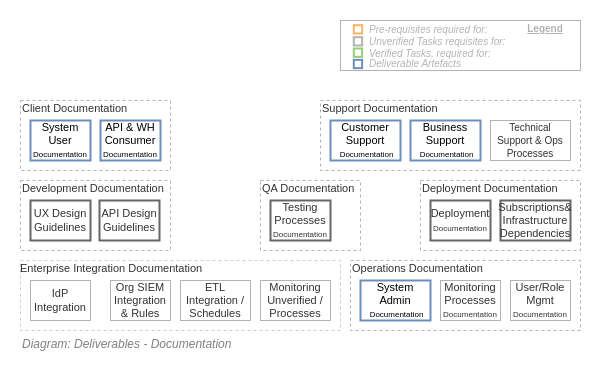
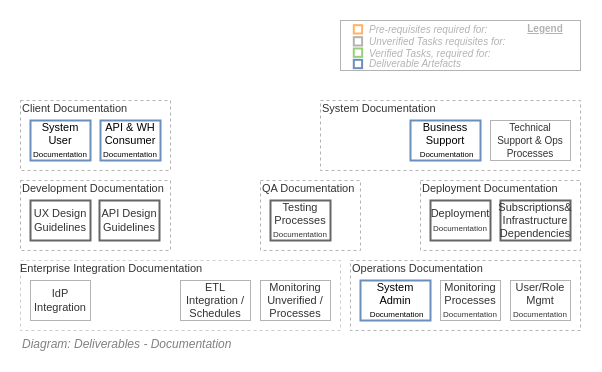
  <mxCell id="0" />
  <mxCell id="1" value="Diagram" parent="0" />
  <mxCell id="2" value="Development Documentation" style="rounded=0;whiteSpace=wrap;html=1;shadow=0;glass=0;comic=0;strokeColor=#B3B3B3;fillColor=none;fontSize=11;align=left;fontColor=#333333;recursiveResize=0;container=1;collapsible=0;verticalAlign=top;spacing=2;spacingTop=-5;dashed=1;" vertex="1" parent="1"><mxGeometry x="20" y="180" width="150" height="70" as="geometry" /></mxCell>
  <mxCell id="3" value="UX Design Guidelines" style="rounded=0;whiteSpace=wrap;html=1;shadow=0;glass=0;comic=0;strokeColor=#666666;fontSize=11;align=center;fontColor=#333333;recursiveResize=0;container=1;collapsible=0;fillColor=none;strokeWidth=2;" vertex="1" parent="2"><mxGeometry x="10" y="20" width="60" height="40" as="geometry" /></mxCell>
  <mxCell id="4" value="API Design Guidelines" style="rounded=0;whiteSpace=wrap;html=1;shadow=0;glass=0;comic=0;strokeColor=#666666;fontSize=11;align=center;fontColor=#333333;recursiveResize=0;container=1;collapsible=0;fillColor=none;strokeWidth=2;" vertex="1" parent="2"><mxGeometry x="79" y="20" width="60" height="40" as="geometry" /></mxCell>
  <mxCell id="5" value="Enterprise Integration Documentation" style="rounded=0;whiteSpace=wrap;html=1;shadow=0;glass=0;comic=0;strokeColor=#CCCCCC;fillColor=none;fontSize=11;align=left;fontColor=#333333;recursiveResize=0;container=1;collapsible=0;verticalAlign=top;absoluteArcSize=1;spacing=0;spacingTop=-3;dashed=1;" vertex="1" parent="1"><mxGeometry x="20" y="260" width="320" height="70" as="geometry" /></mxCell>
  <mxCell id="6" value="IdP Integration" style="rounded=0;whiteSpace=wrap;html=1;shadow=0;glass=0;comic=0;strokeColor=#B3B3B3;fillColor=none;fontSize=11;align=center;fontColor=#333333;recursiveResize=0;container=1;collapsible=0;" vertex="1" parent="5"><mxGeometry x="10" y="20" width="60" height="40" as="geometry" /></mxCell>
- <mxCell id="7" value="Org SIEM&lt;br style=&quot;font-size: 11px&quot;&gt;Integration &amp;amp; Rules" style="rounded=0;whiteSpace=wrap;html=1;shadow=0;glass=0;comic=0;strokeColor=#B3B3B3;fillColor=none;fontSize=11;align=center;fontColor=#333333;recursiveResize=0;container=1;collapsible=0;" vertex="1" parent="5"><mxGeometry x="90" y="20" width="60" height="40" as="geometry" /></mxCell>
  <mxCell id="8" value="ETL&lt;br style=&quot;font-size: 11px&quot;&gt;Integration / Schedules" style="rounded=0;whiteSpace=wrap;html=1;shadow=0;glass=0;comic=0;strokeColor=#B3B3B3;fillColor=none;fontSize=11;align=center;fontColor=#333333;recursiveResize=0;container=1;collapsible=0;" vertex="1" parent="5"><mxGeometry x="160" y="20" width="70" height="40" as="geometry" /></mxCell>
  <mxCell id="9" value="Monitoring Unverified / Processes" style="rounded=0;whiteSpace=wrap;html=1;shadow=0;glass=0;comic=0;strokeColor=#B3B3B3;fillColor=none;fontSize=11;align=center;fontColor=#333333;recursiveResize=0;container=1;collapsible=0;" vertex="1" parent="5"><mxGeometry x="240" y="20" width="70" height="40" as="geometry" /></mxCell>
  <mxCell id="10" style="edgeStyle=orthogonalEdgeStyle;rounded=0;orthogonalLoop=1;jettySize=auto;html=1;exitX=0.5;exitY=1;exitDx=0;exitDy=0;fontSize=12;" edge="1" parent="5" source="9" target="9"><mxGeometry relative="1" as="geometry" /></mxCell>
  <mxCell id="11" value="Operations Documentation" style="rounded=0;whiteSpace=wrap;html=1;shadow=0;glass=0;comic=0;strokeColor=#B3B3B3;fillColor=none;fontSize=11;align=left;fontColor=#333333;recursiveResize=0;container=1;collapsible=0;verticalAlign=top;spacing=2;spacingTop=-5;dashed=1;" vertex="1" parent="1"><mxGeometry x="350" y="260" width="230" height="70" as="geometry" /></mxCell>
  <mxCell id="12" value="Monitoring&lt;br&gt;Processes&lt;br&gt;&lt;span style=&quot;font-size: 8px&quot;&gt;Documentation&lt;/span&gt;" style="rounded=0;whiteSpace=wrap;html=1;shadow=0;glass=0;comic=0;strokeColor=#B3B3B3;fillColor=none;fontSize=11;align=center;fontColor=#333333;recursiveResize=0;container=1;collapsible=0;" vertex="1" parent="11"><mxGeometry x="90" y="20" width="60" height="40" as="geometry" /></mxCell>
  <mxCell id="13" value="User/Role Mgmt&lt;br&gt;&lt;span style=&quot;font-size: 8px&quot;&gt;Documentation&lt;/span&gt;" style="rounded=0;whiteSpace=wrap;html=1;shadow=0;glass=0;comic=0;strokeColor=#B3B3B3;fillColor=none;fontSize=11;align=center;fontColor=#333333;recursiveResize=0;container=1;collapsible=0;" vertex="1" parent="11"><mxGeometry x="160" y="20" width="60" height="40" as="geometry" /></mxCell>
  <mxCell id="14" value="System Admin&lt;br&gt;&amp;nbsp;&lt;font style=&quot;font-size: 8px&quot;&gt;Documentation&lt;/font&gt;" style="rounded=0;whiteSpace=wrap;html=1;shadow=0;glass=0;comic=0;strokeColor=#6c8ebf;fontSize=11;align=center;recursiveResize=0;container=1;collapsible=0;fillColor=none;strokeWidth=2;" vertex="1" parent="11"><mxGeometry x="10" y="20" width="70" height="40" as="geometry" /></mxCell>
  <mxCell id="15" value="Client Documentation" style="rounded=0;whiteSpace=wrap;html=1;shadow=0;glass=0;comic=0;strokeColor=#B3B3B3;fillColor=none;fontSize=11;align=left;fontColor=#333333;recursiveResize=0;container=1;collapsible=0;verticalAlign=top;spacing=2;spacingTop=-5;dashed=1;" vertex="1" parent="1"><mxGeometry x="20" y="100" width="150" height="70" as="geometry" /></mxCell>
  <mxCell id="16" value="API &amp;amp; WH Consumer&lt;br&gt;&lt;font style=&quot;font-size: 8px&quot;&gt;Documentation&lt;/font&gt;" style="rounded=0;whiteSpace=wrap;html=1;shadow=0;glass=0;comic=0;strokeColor=#6c8ebf;fontSize=11;align=center;recursiveResize=0;container=1;collapsible=0;fillColor=none;strokeWidth=2;" vertex="1" parent="15"><mxGeometry x="80" y="20" width="60" height="40" as="geometry" /></mxCell>
  <mxCell id="17" value="System User&lt;br&gt;&lt;font style=&quot;font-size: 8px&quot;&gt;Documentation&lt;/font&gt;" style="rounded=0;whiteSpace=wrap;html=1;shadow=0;glass=0;comic=0;strokeColor=#6c8ebf;fontSize=11;align=center;recursiveResize=0;container=1;collapsible=0;fillColor=none;strokeWidth=2;" vertex="1" parent="15"><mxGeometry x="10" y="20" width="60" height="40" as="geometry" /></mxCell>
  <mxCell id="18" value="Deployment Documentation" style="rounded=0;whiteSpace=wrap;html=1;shadow=0;glass=0;comic=0;strokeColor=#B3B3B3;fillColor=none;fontSize=11;align=left;fontColor=#333333;recursiveResize=0;container=1;collapsible=0;verticalAlign=top;spacing=2;spacingTop=-5;dashed=1;" vertex="1" parent="1"><mxGeometry x="420" y="180" width="160" height="70" as="geometry" /></mxCell>
  <mxCell id="19" value="Deployment&lt;br&gt;&lt;span style=&quot;font-size: 8px&quot;&gt;Documentation&lt;/span&gt;" style="rounded=0;whiteSpace=wrap;html=1;shadow=0;glass=0;comic=0;strokeColor=#666666;fontSize=11;align=center;fontColor=#333333;recursiveResize=0;container=1;collapsible=0;fillColor=none;strokeWidth=2;" vertex="1" parent="18"><mxGeometry x="10" y="20" width="60" height="40" as="geometry" /></mxCell>
  <mxCell id="20" value="Subscriptions&amp;amp; Infrastructure&lt;br&gt;Dependencies" style="rounded=0;whiteSpace=wrap;html=1;shadow=0;glass=0;comic=0;strokeColor=#666666;fontSize=11;align=center;fontColor=#333333;recursiveResize=0;container=1;collapsible=0;fillColor=none;strokeWidth=2;" vertex="1" parent="18"><mxGeometry x="80" y="20" width="70" height="40" as="geometry" /></mxCell>
  <mxCell id="21" value="QA Documentation" style="rounded=0;whiteSpace=wrap;html=1;shadow=0;glass=0;comic=0;strokeColor=#B3B3B3;fillColor=none;fontSize=11;align=left;fontColor=#333333;recursiveResize=0;container=1;collapsible=0;verticalAlign=top;spacing=2;spacingTop=-5;dashed=1;" vertex="1" parent="1"><mxGeometry x="260" y="180" width="100" height="70" as="geometry" /></mxCell>
  <mxCell id="22" value="Testing Processes&lt;br&gt;&lt;span style=&quot;font-size: 8px&quot;&gt;Documentation&lt;/span&gt;" style="rounded=0;whiteSpace=wrap;html=1;shadow=0;glass=0;comic=0;strokeColor=#666666;fontSize=11;align=center;fontColor=#333333;recursiveResize=0;container=1;collapsible=0;fillColor=none;strokeWidth=2;" vertex="1" parent="21"><mxGeometry x="10" y="20" width="60" height="40" as="geometry" /></mxCell>
- <mxCell id="23" value="Support Documentation" style="rounded=0;whiteSpace=wrap;html=1;shadow=0;glass=0;comic=0;strokeColor=#B3B3B3;fillColor=none;fontSize=11;align=left;fontColor=#333333;recursiveResize=0;container=1;collapsible=0;verticalAlign=top;spacing=2;spacingTop=-5;dashed=1;" vertex="1" parent="1"><mxGeometry x="320" y="100" width="260" height="70" as="geometry" /></mxCell>
- <mxCell id="24" value="Customer Support&lt;br&gt;&amp;nbsp;&lt;font style=&quot;font-size: 8px&quot;&gt;Documentation&lt;/font&gt;" style="rounded=0;whiteSpace=wrap;html=1;shadow=0;glass=0;comic=0;strokeColor=#6c8ebf;fontSize=11;align=center;recursiveResize=0;container=1;collapsible=0;fillColor=none;strokeWidth=2;" vertex="1" parent="23"><mxGeometry x="10" y="20" width="70" height="40" as="geometry" /></mxCell>
+ <mxCell id="23" value="System Documentation" style="rounded=0;whiteSpace=wrap;html=1;shadow=0;glass=0;comic=0;strokeColor=#B3B3B3;fillColor=none;fontSize=11;align=left;fontColor=#333333;recursiveResize=0;container=1;collapsible=0;verticalAlign=top;spacing=2;spacingTop=-5;dashed=1;" vertex="1" parent="1"><mxGeometry x="320" y="100" width="260" height="70" as="geometry" /></mxCell>
  <mxCell id="25" value="Business Support&lt;br&gt;&amp;nbsp;&lt;font style=&quot;font-size: 8px&quot;&gt;Documentation&lt;/font&gt;" style="rounded=0;whiteSpace=wrap;html=1;shadow=0;glass=0;comic=0;strokeColor=#6c8ebf;fontSize=11;align=center;recursiveResize=0;container=1;collapsible=0;fillColor=none;strokeWidth=2;" vertex="1" parent="23"><mxGeometry x="90" y="20" width="70" height="40" as="geometry" /></mxCell>
  <mxCell id="26" value="&lt;font style=&quot;font-size: 10px&quot;&gt;Technical Support &amp;amp; Ops Processes&lt;/font&gt;" style="rounded=0;whiteSpace=wrap;html=1;shadow=0;glass=0;comic=0;strokeColor=#B3B3B3;fillColor=none;fontSize=11;align=center;fontColor=#333333;recursiveResize=0;container=1;collapsible=0;" vertex="1" parent="23"><mxGeometry x="170" y="20" width="80" height="40" as="geometry" /></mxCell>
  <mxCell id="27" value="Legend" parent="0" />
  <mxCell id="28" value="" style="rounded=0;whiteSpace=wrap;html=1;fontSize=10;align=left;container=1;collapsible=0;fontColor=#B3B3B3;strokeColor=#B3B3B3;" vertex="1" parent="27"><mxGeometry x="340" y="20" width="240" height="50" as="geometry" /></mxCell>
  <mxCell id="29" value="" style="whiteSpace=wrap;html=1;aspect=fixed;fillColor=none;fontSize=10;align=left;fontStyle=2;strokeWidth=2;strokeColor=#FFB366;" vertex="1" parent="28"><mxGeometry x="13.294" y="4.667" width="8.333" height="8.333" as="geometry" /></mxCell>
  <mxCell id="30" value="" style="whiteSpace=wrap;html=1;aspect=fixed;fillColor=none;fontSize=10;align=left;fontStyle=2;strokeWidth=2;strokeColor=#97D077;" vertex="1" parent="28"><mxGeometry x="13.294" y="28" width="8.333" height="8.333" as="geometry" /></mxCell>
  <mxCell id="31" value="" style="whiteSpace=wrap;html=1;aspect=fixed;strokeColor=#6c8ebf;fontSize=10;align=left;fontStyle=2;strokeWidth=2;fillColor=none;" vertex="1" parent="28"><mxGeometry x="13.294" y="39.333" width="8.333" height="8.333" as="geometry" /></mxCell>
  <mxCell id="32" value="Pre-requisites required for:" style="text;html=1;strokeColor=none;fillColor=none;align=left;verticalAlign=middle;whiteSpace=wrap;rounded=0;fontSize=10;fontStyle=2;fontColor=#B3B3B3;" vertex="1" parent="28"><mxGeometry x="26.595" y="4.667" width="213.405" height="8.333" as="geometry" /></mxCell>
  <mxCell id="33" value="Verified Tasks, required for:" style="text;html=1;strokeColor=none;fillColor=none;align=left;verticalAlign=middle;whiteSpace=wrap;rounded=0;fontSize=10;fontStyle=2;fontColor=#B3B3B3;" vertex="1" parent="28"><mxGeometry x="26.59" y="30" width="213.41" height="6.33" as="geometry" /></mxCell>
  <mxCell id="34" value="Deliverable Artefacts" style="text;html=1;strokeColor=none;fillColor=none;align=left;verticalAlign=middle;whiteSpace=wrap;rounded=0;fontSize=10;fontStyle=2;fontColor=#B3B3B3;" vertex="1" parent="28"><mxGeometry x="26.595" y="39.333" width="213.405" height="8.333" as="geometry" /></mxCell>
  <mxCell id="35" value="Legend" style="text;html=1;strokeColor=none;fillColor=none;align=center;verticalAlign=middle;whiteSpace=wrap;rounded=0;fontSize=10;fontStyle=5;fontColor=#B3B3B3;" vertex="1" parent="28"><mxGeometry x="180" width="50" height="16.67" as="geometry" /></mxCell>
  <mxCell id="36" value="" style="whiteSpace=wrap;html=1;aspect=fixed;fontSize=10;align=left;fontStyle=2;strokeWidth=2;fontColor=#333333;fillColor=none;strokeColor=#B3B3B3;" vertex="1" parent="28"><mxGeometry x="13.294" y="16.667" width="8.333" height="8.333" as="geometry" /></mxCell>
  <mxCell id="37" value="Unverified Tasks requisites for:" style="text;html=1;strokeColor=none;fillColor=none;align=left;verticalAlign=middle;whiteSpace=wrap;rounded=0;fontSize=10;fontStyle=2;fontColor=#B3B3B3;" vertex="1" parent="28"><mxGeometry x="26.595" y="16.667" width="213.405" height="8.333" as="geometry" /></mxCell>
  <mxCell id="38" value="Title/Diagram" parent="0" />
  <mxCell id="39" value="&lt;font style=&quot;font-size: 12px&quot;&gt;Diagram: Deliverables - Documentation&lt;br&gt;&lt;/font&gt;" style="text;strokeColor=none;fillColor=none;html=1;fontSize=24;fontStyle=2;verticalAlign=middle;align=left;shadow=0;glass=0;comic=0;opacity=30;fontColor=#808080;rounded=0;" vertex="1" parent="38"><mxGeometry x="20" y="330" width="520" height="20" as="geometry" /></mxCell>
